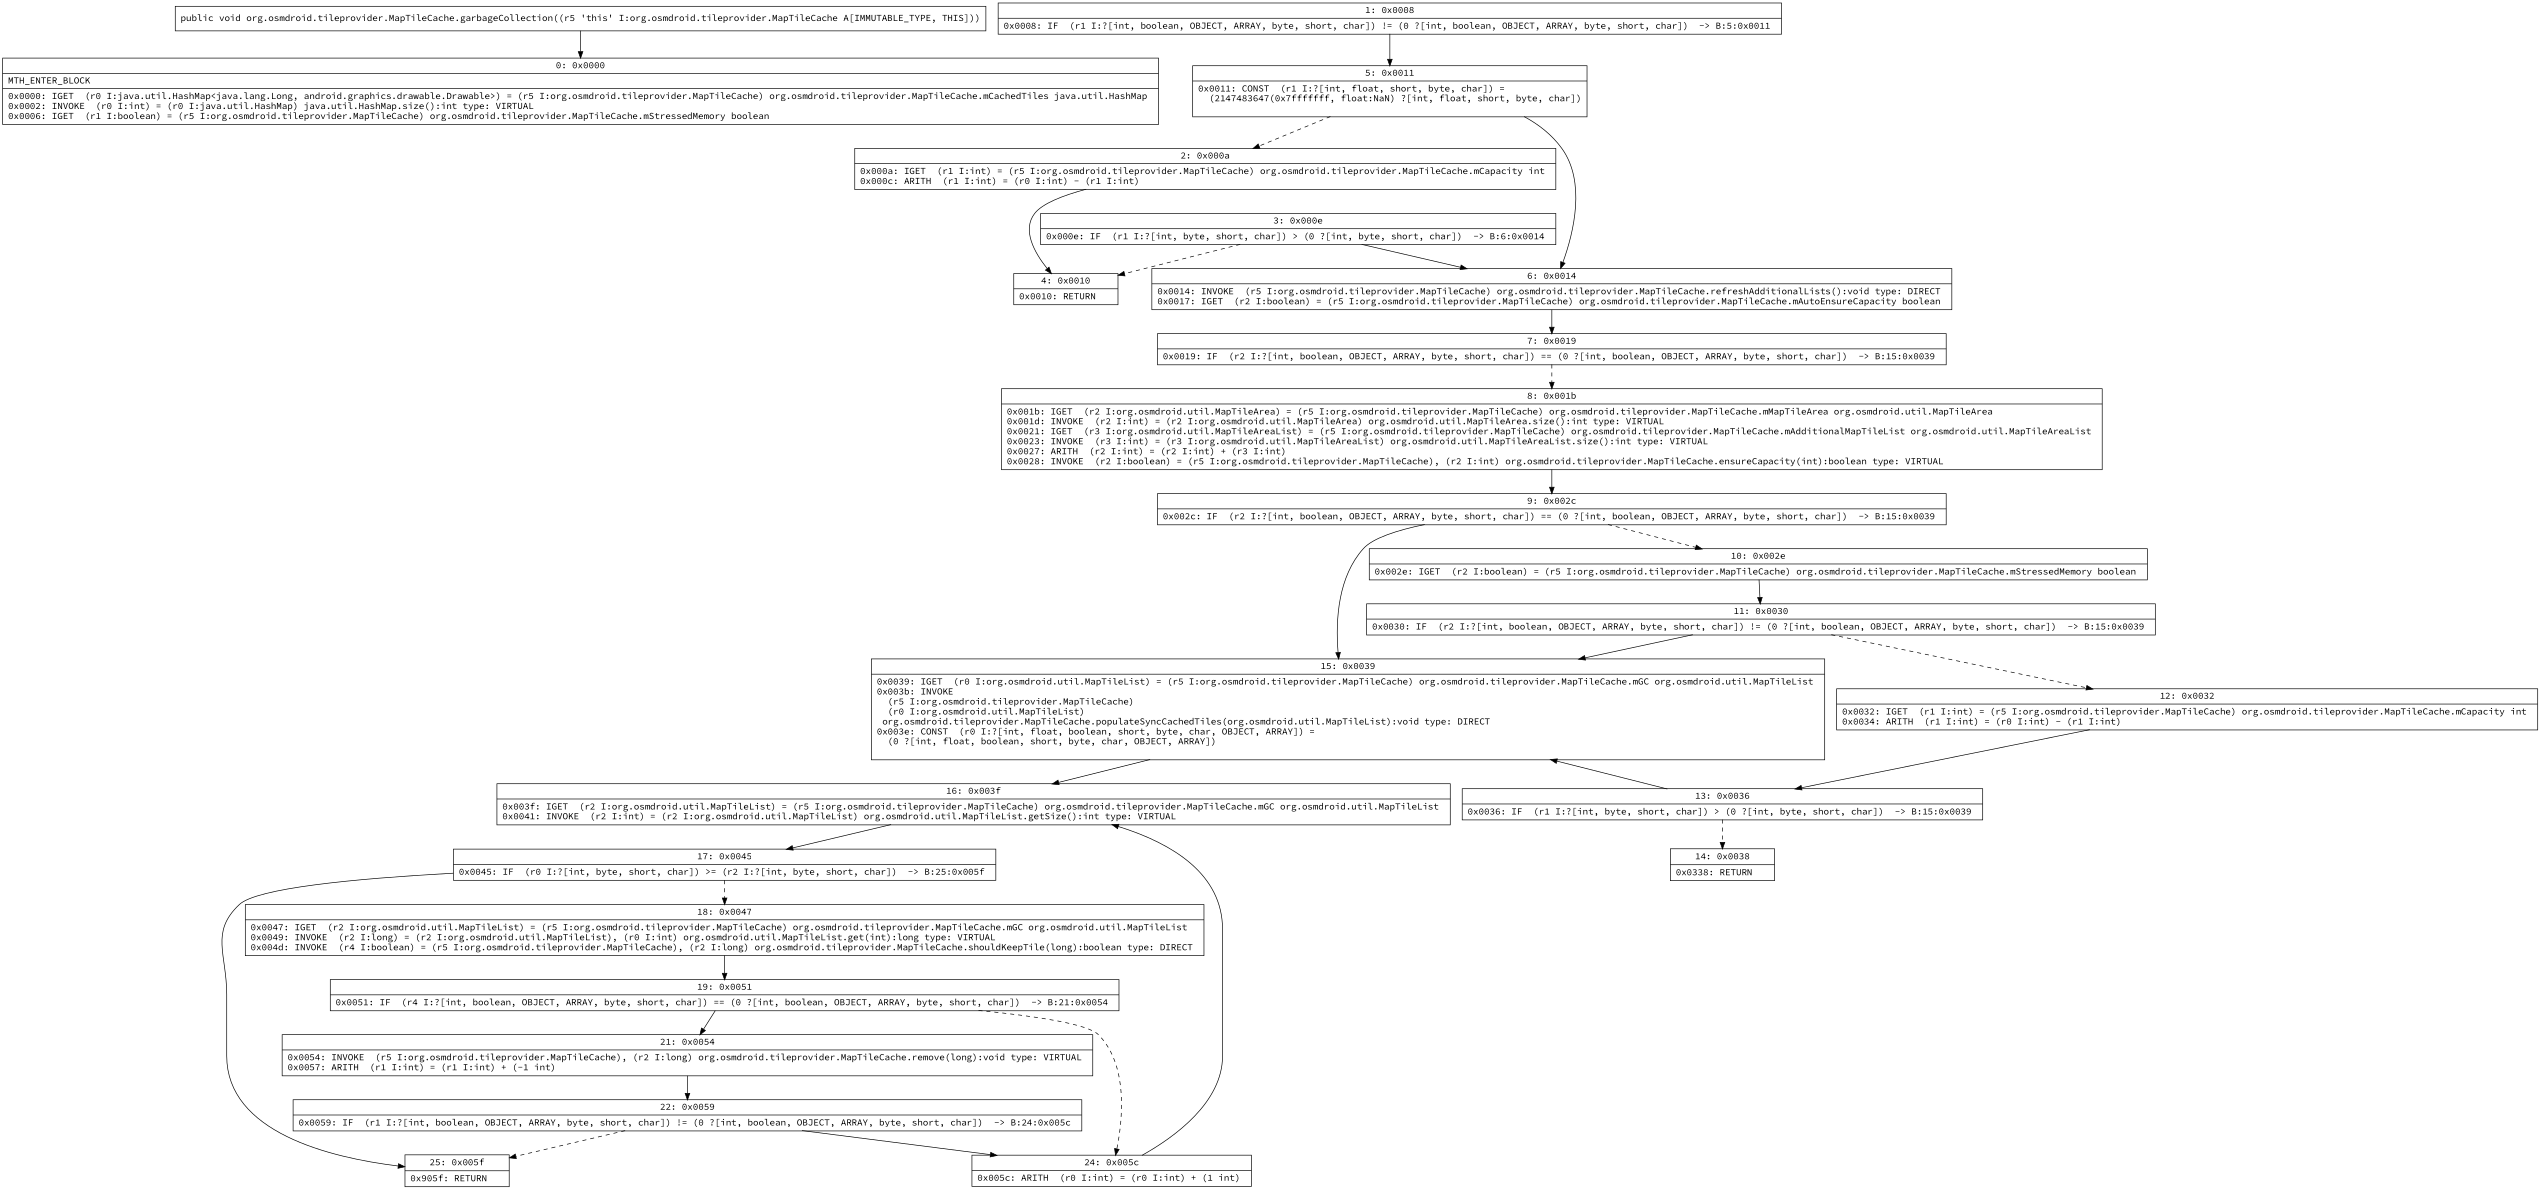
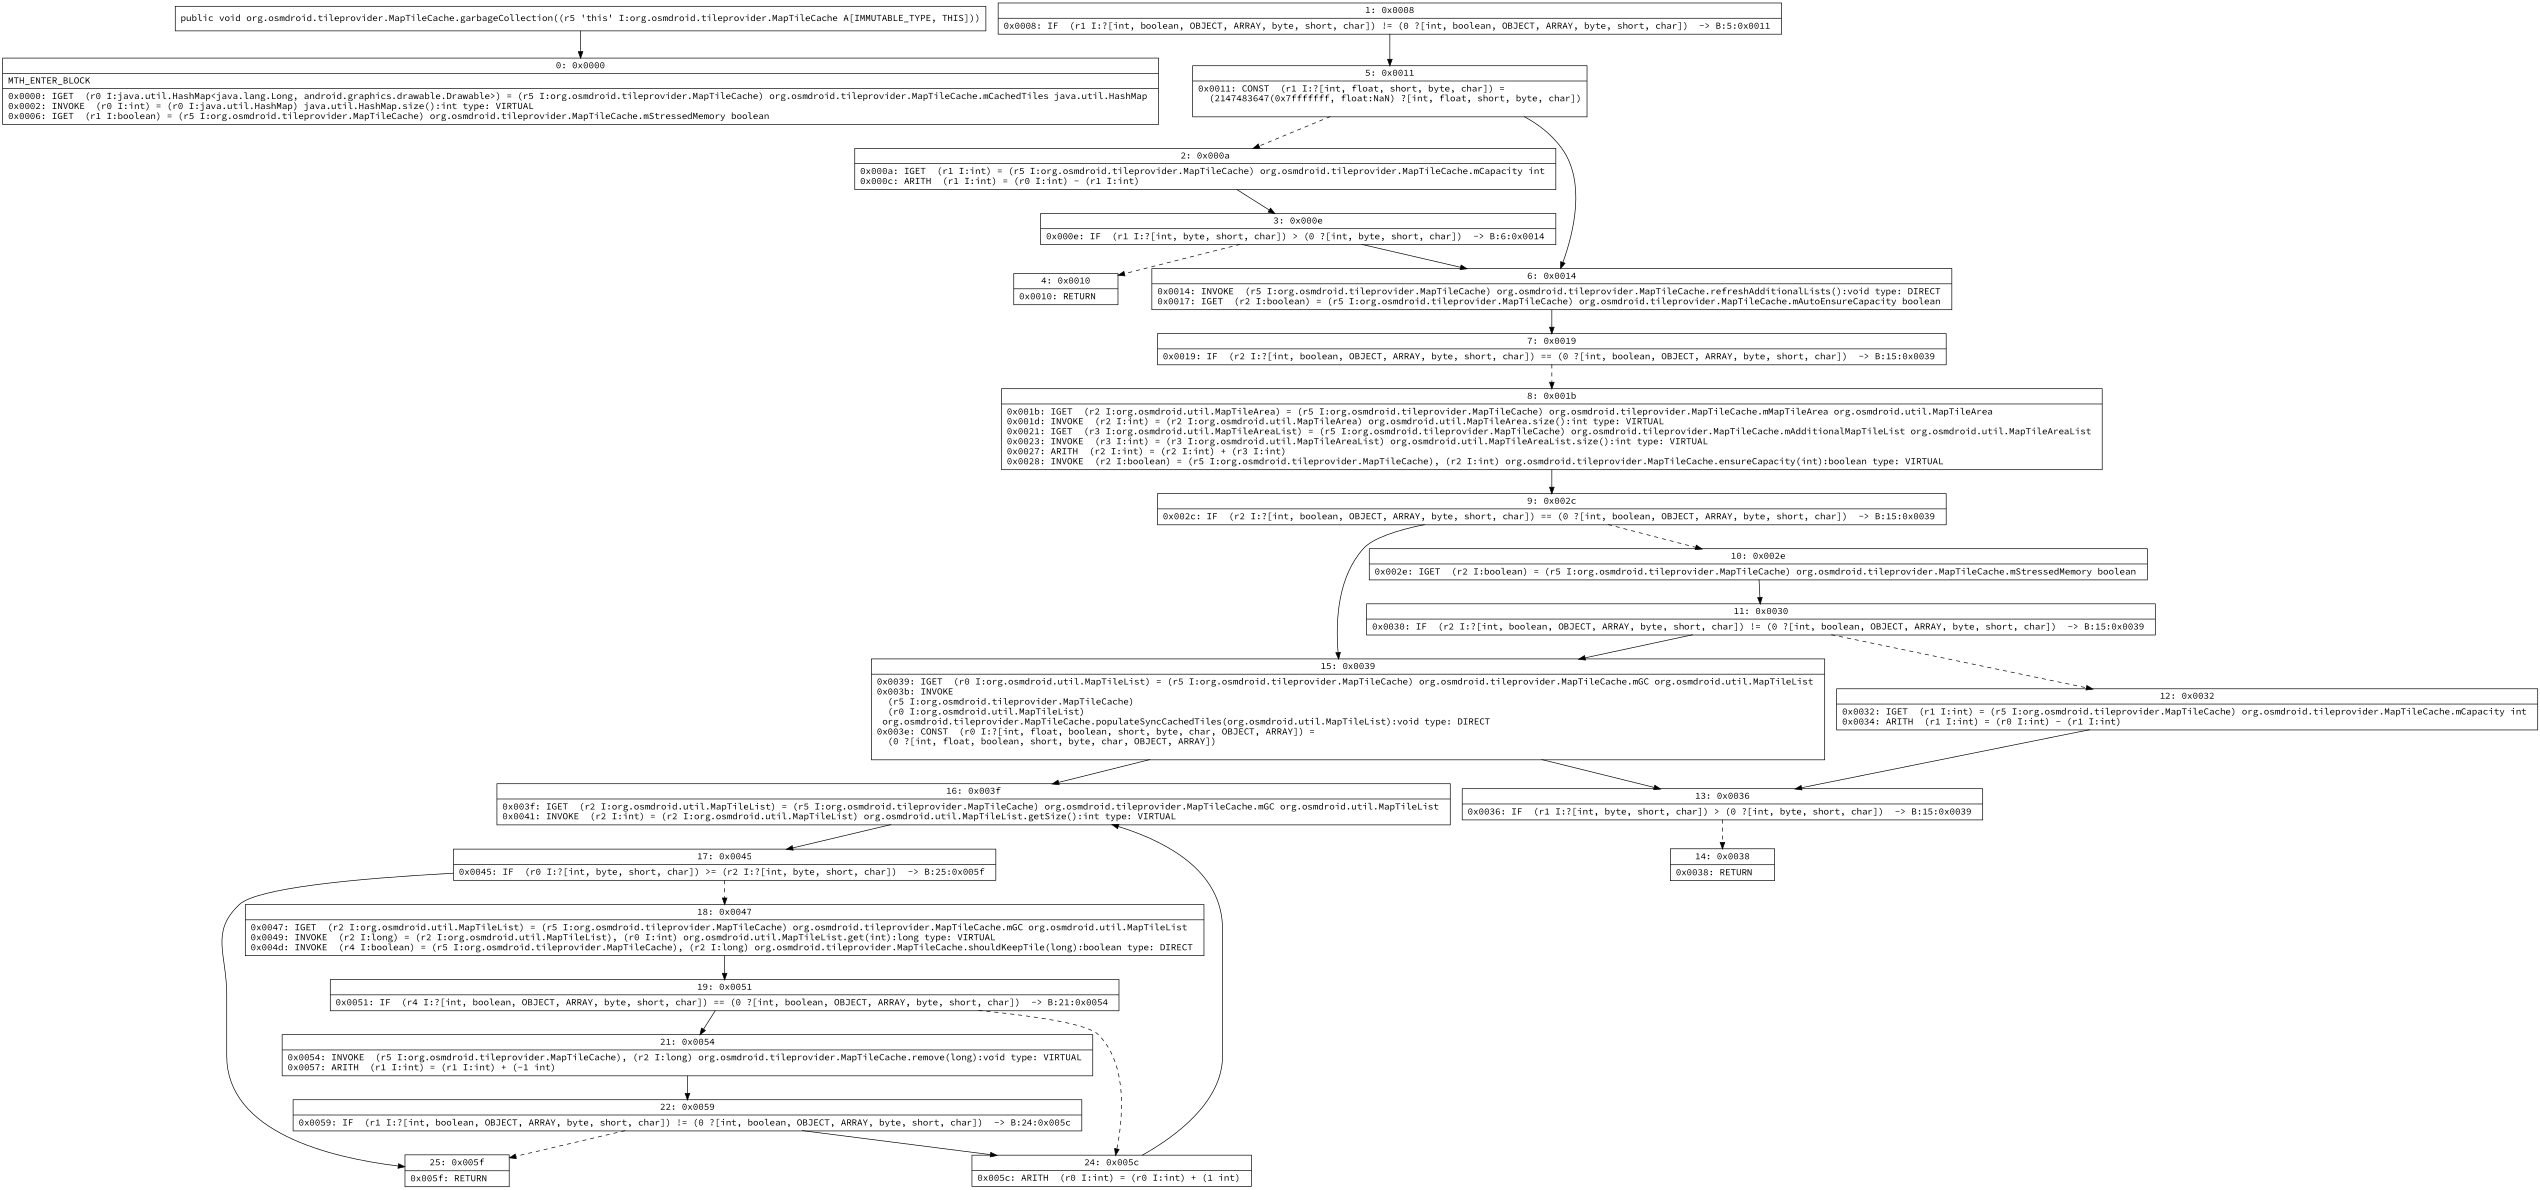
  digraph {
    fontname="Source Code Pro"
    node [fontname="Source Code Pro" shape=record]
    edge [fontname="Source Code Pro"]
    n1 [label="{0\:\ 0x0000|MTH_ENTER_BLOCK\l|0x0000: IGET  (r0 I:java.util.HashMap\<java.lang.Long, android.graphics.drawable.Drawable\>) = (r5 I:org.osmdroid.tileprovider.MapTileCache) org.osmdroid.tileprovider.MapTileCache.mCachedTiles java.util.HashMap \l0x0002: INVOKE  (r0 I:int) = (r0 I:java.util.HashMap) java.util.HashMap.size():int type: VIRTUAL \l0x0006: IGET  (r1 I:boolean) = (r5 I:org.osmdroid.tileprovider.MapTileCache) org.osmdroid.tileprovider.MapTileCache.mStressedMemory boolean \l}"]
    n2 [label="{1\:\ 0x0008|0x0008: IF  (r1 I:?[int, boolean, OBJECT, ARRAY, byte, short, char]) != (0 ?[int, boolean, OBJECT, ARRAY, byte, short, char])  \-\> B:5:0x0011 \l}"]
    n3 [label="{5\:\ 0x0011|0x0011: CONST  (r1 I:?[int, float, short, byte, char]) = \l  (2147483647(0x7fffffff, float:NaN) ?[int, float, short, byte, char])\l \l}"]
    n4 [label="{2\:\ 0x000a|0x000a: IGET  (r1 I:int) = (r5 I:org.osmdroid.tileprovider.MapTileCache) org.osmdroid.tileprovider.MapTileCache.mCapacity int \l0x000c: ARITH  (r1 I:int) = (r0 I:int) \- (r1 I:int) \l}"]
    n5 [label="{3\:\ 0x000e|0x000e: IF  (r1 I:?[int, byte, short, char]) \> (0 ?[int, byte, short, char])  \-\> B:6:0x0014 \l}"]
    n6 [label="{6\:\ 0x0014|0x0014: INVOKE  (r5 I:org.osmdroid.tileprovider.MapTileCache) org.osmdroid.tileprovider.MapTileCache.refreshAdditionalLists():void type: DIRECT \l0x0017: IGET  (r2 I:boolean) = (r5 I:org.osmdroid.tileprovider.MapTileCache) org.osmdroid.tileprovider.MapTileCache.mAutoEnsureCapacity boolean \l}"]
    n7 [label="{4\:\ 0x0010|0x0010: RETURN   \l}"]
    n8 [label="{7\:\ 0x0019|0x0019: IF  (r2 I:?[int, boolean, OBJECT, ARRAY, byte, short, char]) == (0 ?[int, boolean, OBJECT, ARRAY, byte, short, char])  \-\> B:15:0x0039 \l}"]
    n9 [label="{8\:\ 0x001b|0x001b: IGET  (r2 I:org.osmdroid.util.MapTileArea) = (r5 I:org.osmdroid.tileprovider.MapTileCache) org.osmdroid.tileprovider.MapTileCache.mMapTileArea org.osmdroid.util.MapTileArea \l0x001d: INVOKE  (r2 I:int) = (r2 I:org.osmdroid.util.MapTileArea) org.osmdroid.util.MapTileArea.size():int type: VIRTUAL \l0x0021: IGET  (r3 I:org.osmdroid.util.MapTileAreaList) = (r5 I:org.osmdroid.tileprovider.MapTileCache) org.osmdroid.tileprovider.MapTileCache.mAdditionalMapTileList org.osmdroid.util.MapTileAreaList \l0x0023: INVOKE  (r3 I:int) = (r3 I:org.osmdroid.util.MapTileAreaList) org.osmdroid.util.MapTileAreaList.size():int type: VIRTUAL \l0x0027: ARITH  (r2 I:int) = (r2 I:int) + (r3 I:int) \l0x0028: INVOKE  (r2 I:boolean) = (r5 I:org.osmdroid.tileprovider.MapTileCache), (r2 I:int) org.osmdroid.tileprovider.MapTileCache.ensureCapacity(int):boolean type: VIRTUAL \l}"]
    n10 [label="{9\:\ 0x002c|0x002c: IF  (r2 I:?[int, boolean, OBJECT, ARRAY, byte, short, char]) == (0 ?[int, boolean, OBJECT, ARRAY, byte, short, char])  \-\> B:15:0x0039 \l}"]
    n11 [label="{15\:\ 0x0039|0x0039: IGET  (r0 I:org.osmdroid.util.MapTileList) = (r5 I:org.osmdroid.tileprovider.MapTileCache) org.osmdroid.tileprovider.MapTileCache.mGC org.osmdroid.util.MapTileList \l0x003b: INVOKE  \l  (r5 I:org.osmdroid.tileprovider.MapTileCache)\l  (r0 I:org.osmdroid.util.MapTileList)\l org.osmdroid.tileprovider.MapTileCache.populateSyncCachedTiles(org.osmdroid.util.MapTileList):void type: DIRECT \l0x003e: CONST  (r0 I:?[int, float, boolean, short, byte, char, OBJECT, ARRAY]) = \l  (0 ?[int, float, boolean, short, byte, char, OBJECT, ARRAY])\l \l}"]
    n12 [label="{16\:\ 0x003f|0x003f: IGET  (r2 I:org.osmdroid.util.MapTileList) = (r5 I:org.osmdroid.tileprovider.MapTileCache) org.osmdroid.tileprovider.MapTileCache.mGC org.osmdroid.util.MapTileList \l0x0041: INVOKE  (r2 I:int) = (r2 I:org.osmdroid.util.MapTileList) org.osmdroid.util.MapTileList.getSize():int type: VIRTUAL \l}"]
    n13 [label="{10\:\ 0x002e|0x002e: IGET  (r2 I:boolean) = (r5 I:org.osmdroid.tileprovider.MapTileCache) org.osmdroid.tileprovider.MapTileCache.mStressedMemory boolean \l}"]
    n14 [label="{11\:\ 0x0030|0x0030: IF  (r2 I:?[int, boolean, OBJECT, ARRAY, byte, short, char]) != (0 ?[int, boolean, OBJECT, ARRAY, byte, short, char])  \-\> B:15:0x0039 \l}"]
    n15 [label="{12\:\ 0x0032|0x0032: IGET  (r1 I:int) = (r5 I:org.osmdroid.tileprovider.MapTileCache) org.osmdroid.tileprovider.MapTileCache.mCapacity int \l0x0034: ARITH  (r1 I:int) = (r0 I:int) \- (r1 I:int) \l}"]
    n16 [label="{13\:\ 0x0036|0x0036: IF  (r1 I:?[int, byte, short, char]) \> (0 ?[int, byte, short, char])  \-\> B:15:0x0039 \l}"]
-   n17 [label="{14\:\ 0x0038|0x0338: RETURN   \l}"]
+   n17 [label="{14\:\ 0x0038|0x0038: RETURN   \l}"]
    n18 [label="{17\:\ 0x0045|0x0045: IF  (r0 I:?[int, byte, short, char]) \>= (r2 I:?[int, byte, short, char])  \-\> B:25:0x005f \l}"]
    n19 [label="{18\:\ 0x0047|0x0047: IGET  (r2 I:org.osmdroid.util.MapTileList) = (r5 I:org.osmdroid.tileprovider.MapTileCache) org.osmdroid.tileprovider.MapTileCache.mGC org.osmdroid.util.MapTileList \l0x0049: INVOKE  (r2 I:long) = (r2 I:org.osmdroid.util.MapTileList), (r0 I:int) org.osmdroid.util.MapTileList.get(int):long type: VIRTUAL \l0x004d: INVOKE  (r4 I:boolean) = (r5 I:org.osmdroid.tileprovider.MapTileCache), (r2 I:long) org.osmdroid.tileprovider.MapTileCache.shouldKeepTile(long):boolean type: DIRECT \l}"]
-   n20 [label="{25\:\ 0x005f|0x905f: RETURN   \l}"]
+   n20 [label="{25\:\ 0x005f|0x005f: RETURN   \l}"]
    n21 [label="{19\:\ 0x0051|0x0051: IF  (r4 I:?[int, boolean, OBJECT, ARRAY, byte, short, char]) == (0 ?[int, boolean, OBJECT, ARRAY, byte, short, char])  \-\> B:21:0x0054 \l}"]
    n22 [label="{21\:\ 0x0054|0x0054: INVOKE  (r5 I:org.osmdroid.tileprovider.MapTileCache), (r2 I:long) org.osmdroid.tileprovider.MapTileCache.remove(long):void type: VIRTUAL \l0x0057: ARITH  (r1 I:int) = (r1 I:int) + (\-1 int) \l}"]
    n23 [label="{24\:\ 0x005c|0x005c: ARITH  (r0 I:int) = (r0 I:int) + (1 int) \l}"]
    n24 [label="{22\:\ 0x0059|0x0059: IF  (r1 I:?[int, boolean, OBJECT, ARRAY, byte, short, char]) != (0 ?[int, boolean, OBJECT, ARRAY, byte, short, char])  \-\> B:24:0x005c \l}"]
    n25 [label="{public void org.osmdroid.tileprovider.MapTileCache.garbageCollection((r5 'this' I:org.osmdroid.tileprovider.MapTileCache A[IMMUTABLE_TYPE, THIS])) }"]
    n2 -> n3
    n3 -> n4 [style=dashed]
    n3 -> n6
-   n4 -> n7
+   n4 -> n5
    n5 -> n6
    n5 -> n7 [style=dashed]
    n6 -> n8
    n8 -> n9 [style=dashed]
    n9 -> n10
    n10 -> n11
    n10 -> n13 [style=dashed]
    n11 -> n12
    n12 -> n18
    n13 -> n14
    n14 -> n11
    n14 -> n15 [style=dashed]
    n15 -> n16
-   n16 -> n11
+   n11 -> n16
    n16 -> n17 [style=dashed]
    n18 -> n19 [style=dashed]
    n18 -> n20
    n19 -> n21
    n21 -> n22
    n21 -> n23 [style=dashed]
    n22 -> n24
    n23 -> n12
    n24 -> n20 [style=dashed]
    n24 -> n23
    n25 -> n1
  }
